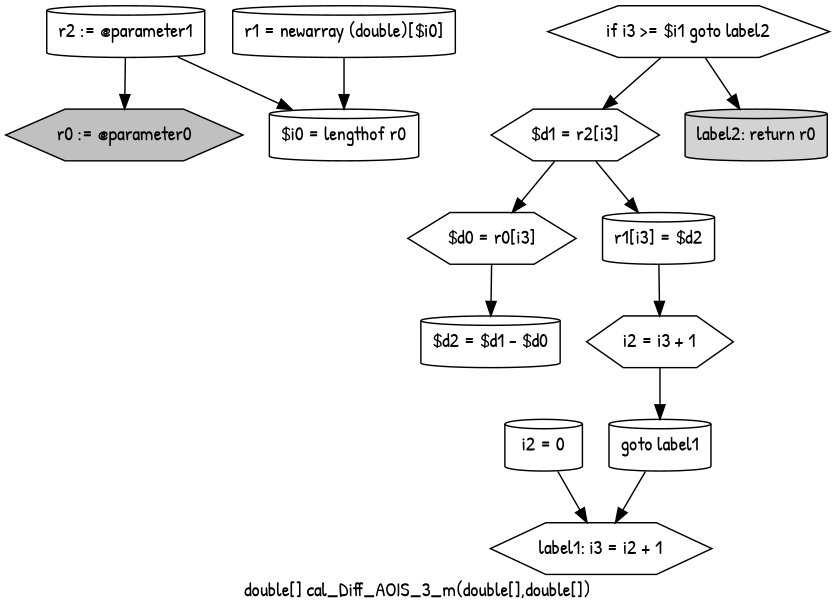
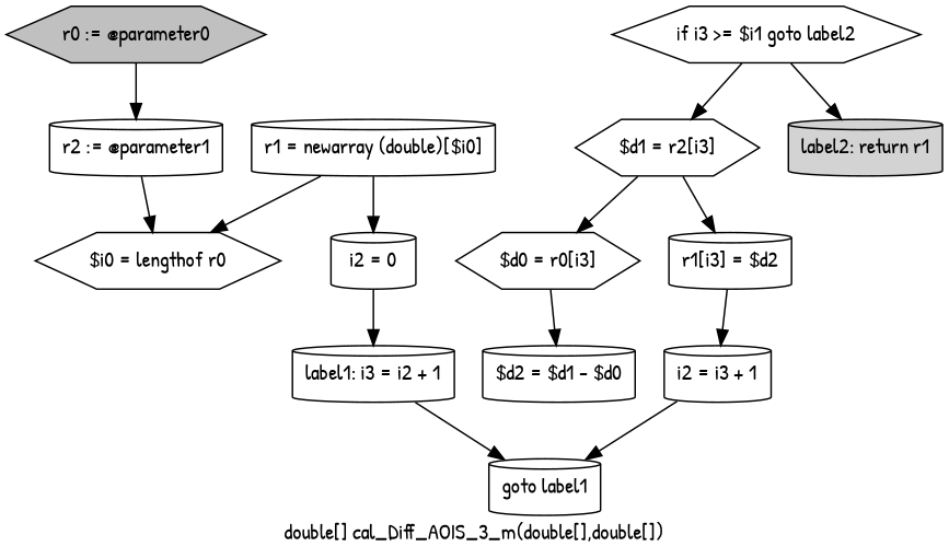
  digraph {
    fontname="Patrick Hand"
    label="double[] cal_Diff_AOIS_3_m(double[],double[])"
    node [fontname="Patrick Hand" shape=hexagon]
    edge [fontname="Patrick Hand"]
    n1 [fillcolor=gray label="r0 := @parameter0" style=filled]
    n2 [label="r2 := @parameter1" shape=cylinder]
-   n3 [label="$i0 = lengthof r0" shape=cylinder]
+   n3 [label="$i0 = lengthof r0"]
    n4 [label="r1 = newarray (double)[$i0]" shape=cylinder]
    n5 [label="i2 = 0" shape=cylinder]
-   n6 [label="label1: i3 = i2 + 1"]
+   n6 [label="label1: i3 = i2 + 1" shape=cylinder]
    n7 [label="if i3 >= $i1 goto label2"]
    n8 [label="$d1 = r2[i3]"]
-   n9 [fillcolor=lightgray label="label2: return r0" shape=cylinder style=filled]
+   n9 [fillcolor=lightgray label="label2: return r1" shape=cylinder style=filled]
    n10 [label="$d0 = r0[i3]"]
    n11 [label="r1[i3] = $d2" shape=cylinder]
    n12 [label="$d2 = $d1 - $d0" shape=cylinder]
-   n13 [label="i2 = i3 + 1"]
+   n13 [label="i2 = i3 + 1" shape=cylinder]
    n14 [label="goto label1" shape=cylinder]
-   n2 -> n1
+   n1 -> n2
    n2 -> n3
    n4 -> n3
+   n4 -> n5
    n5 -> n6
    n7 -> n8
    n7 -> n9
    n8 -> n10
    n8 -> n11
    n10 -> n12
    n11 -> n13
    n13 -> n14
-   n14 -> n6
+   n6 -> n14
  }
